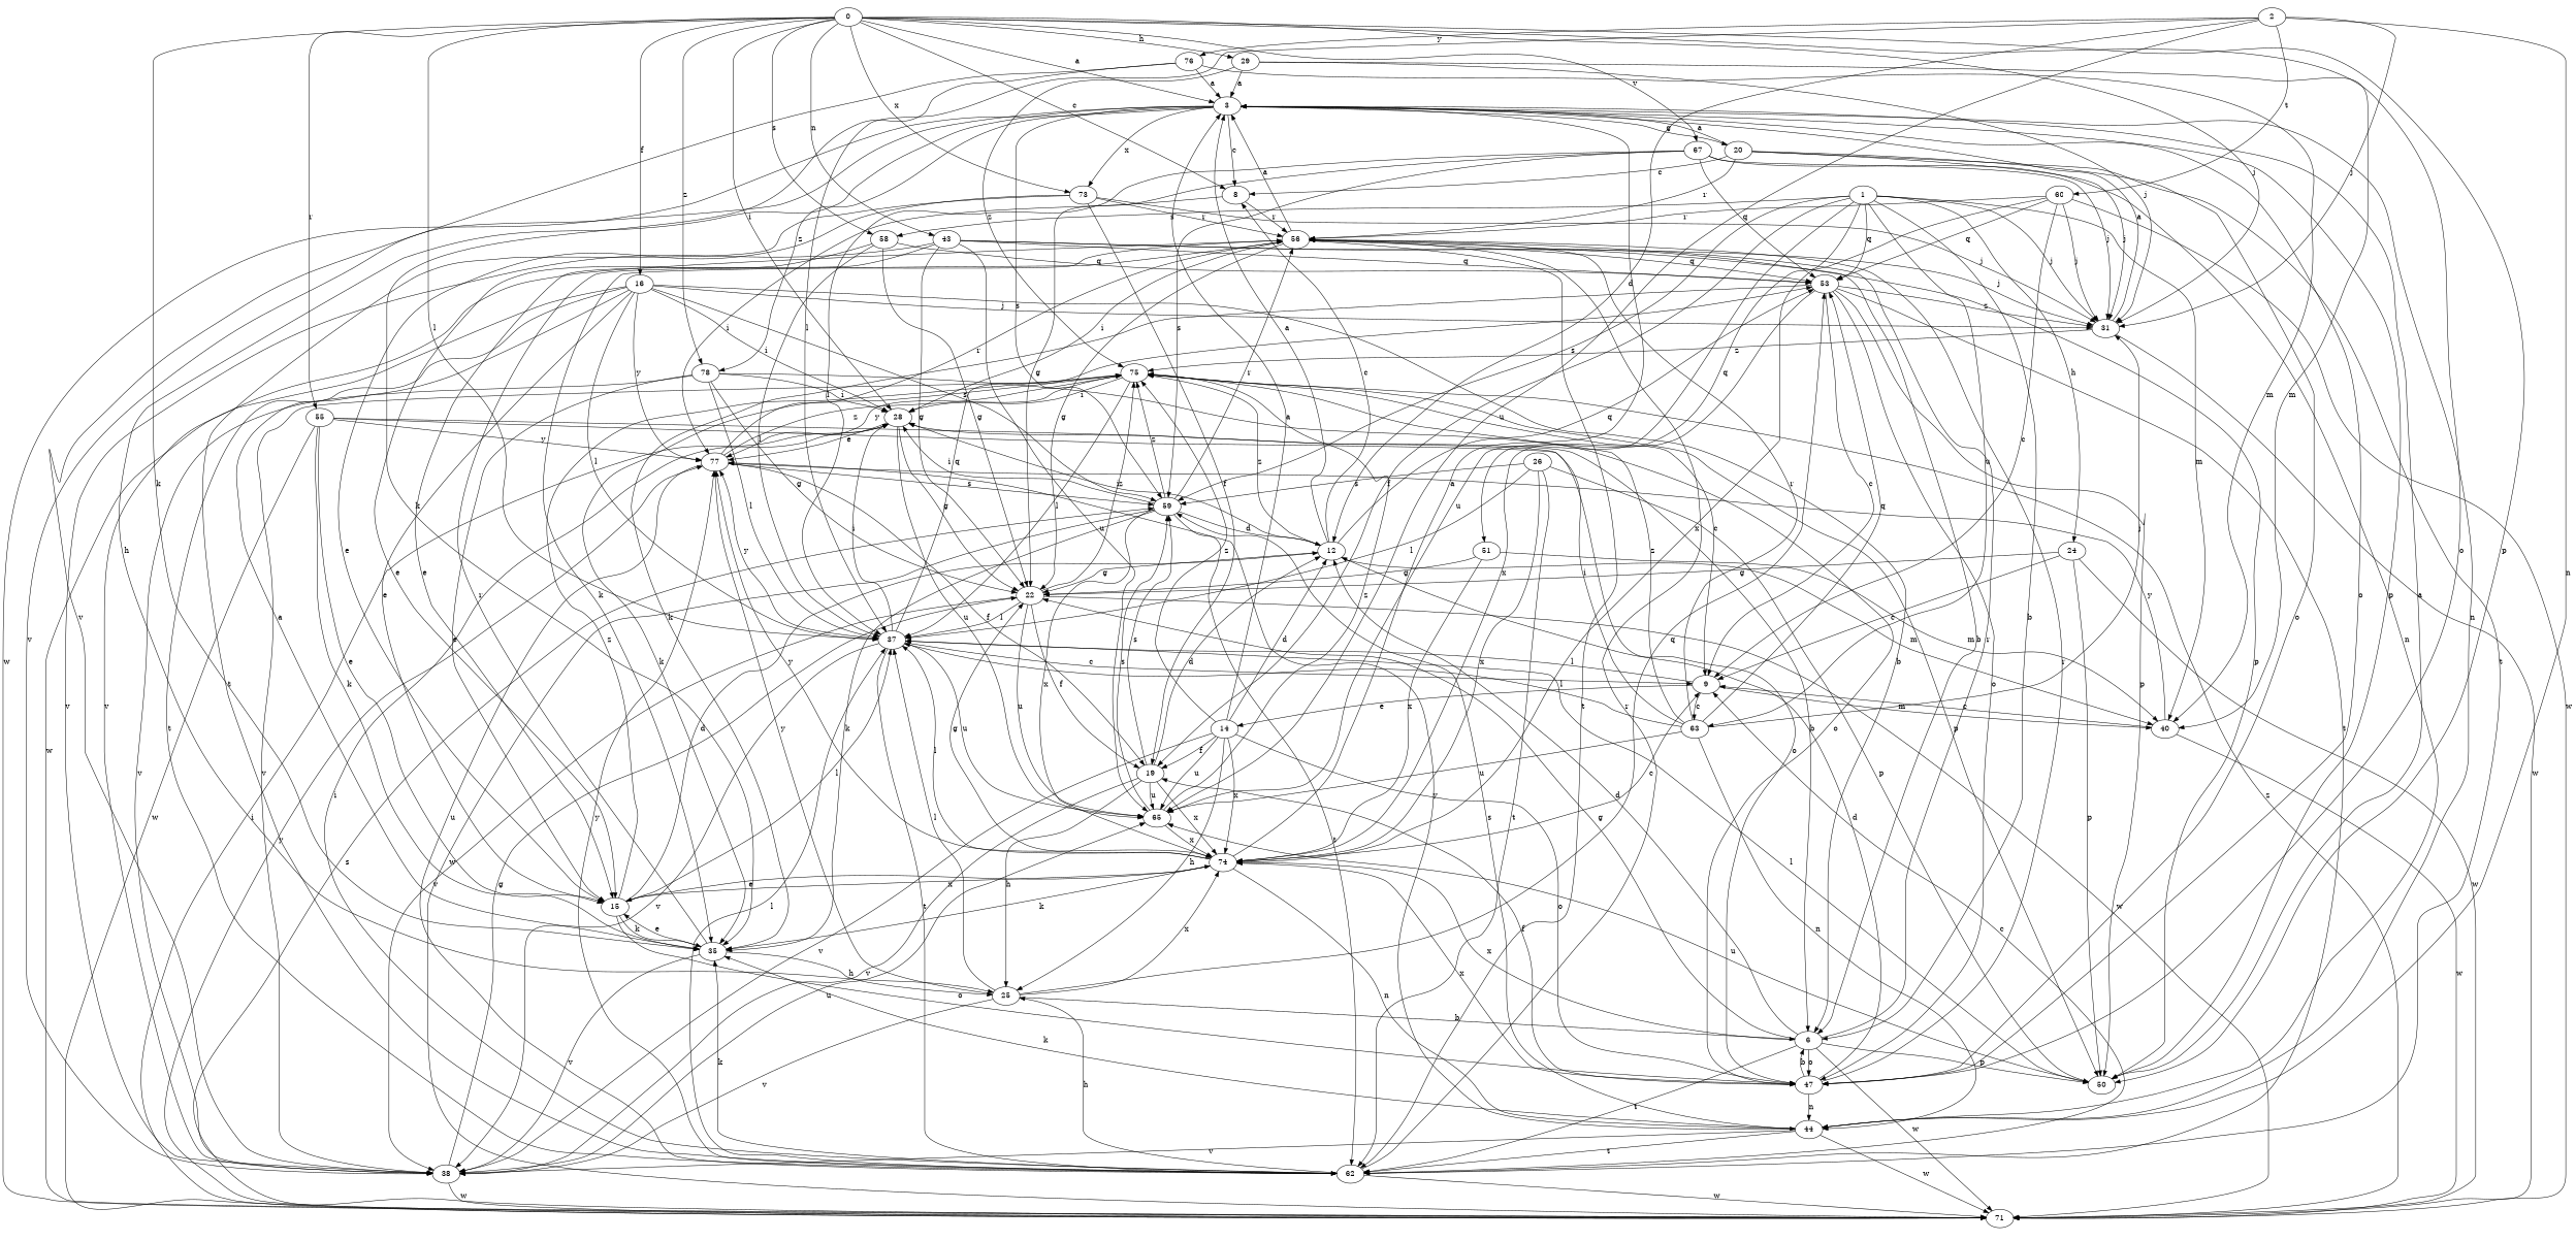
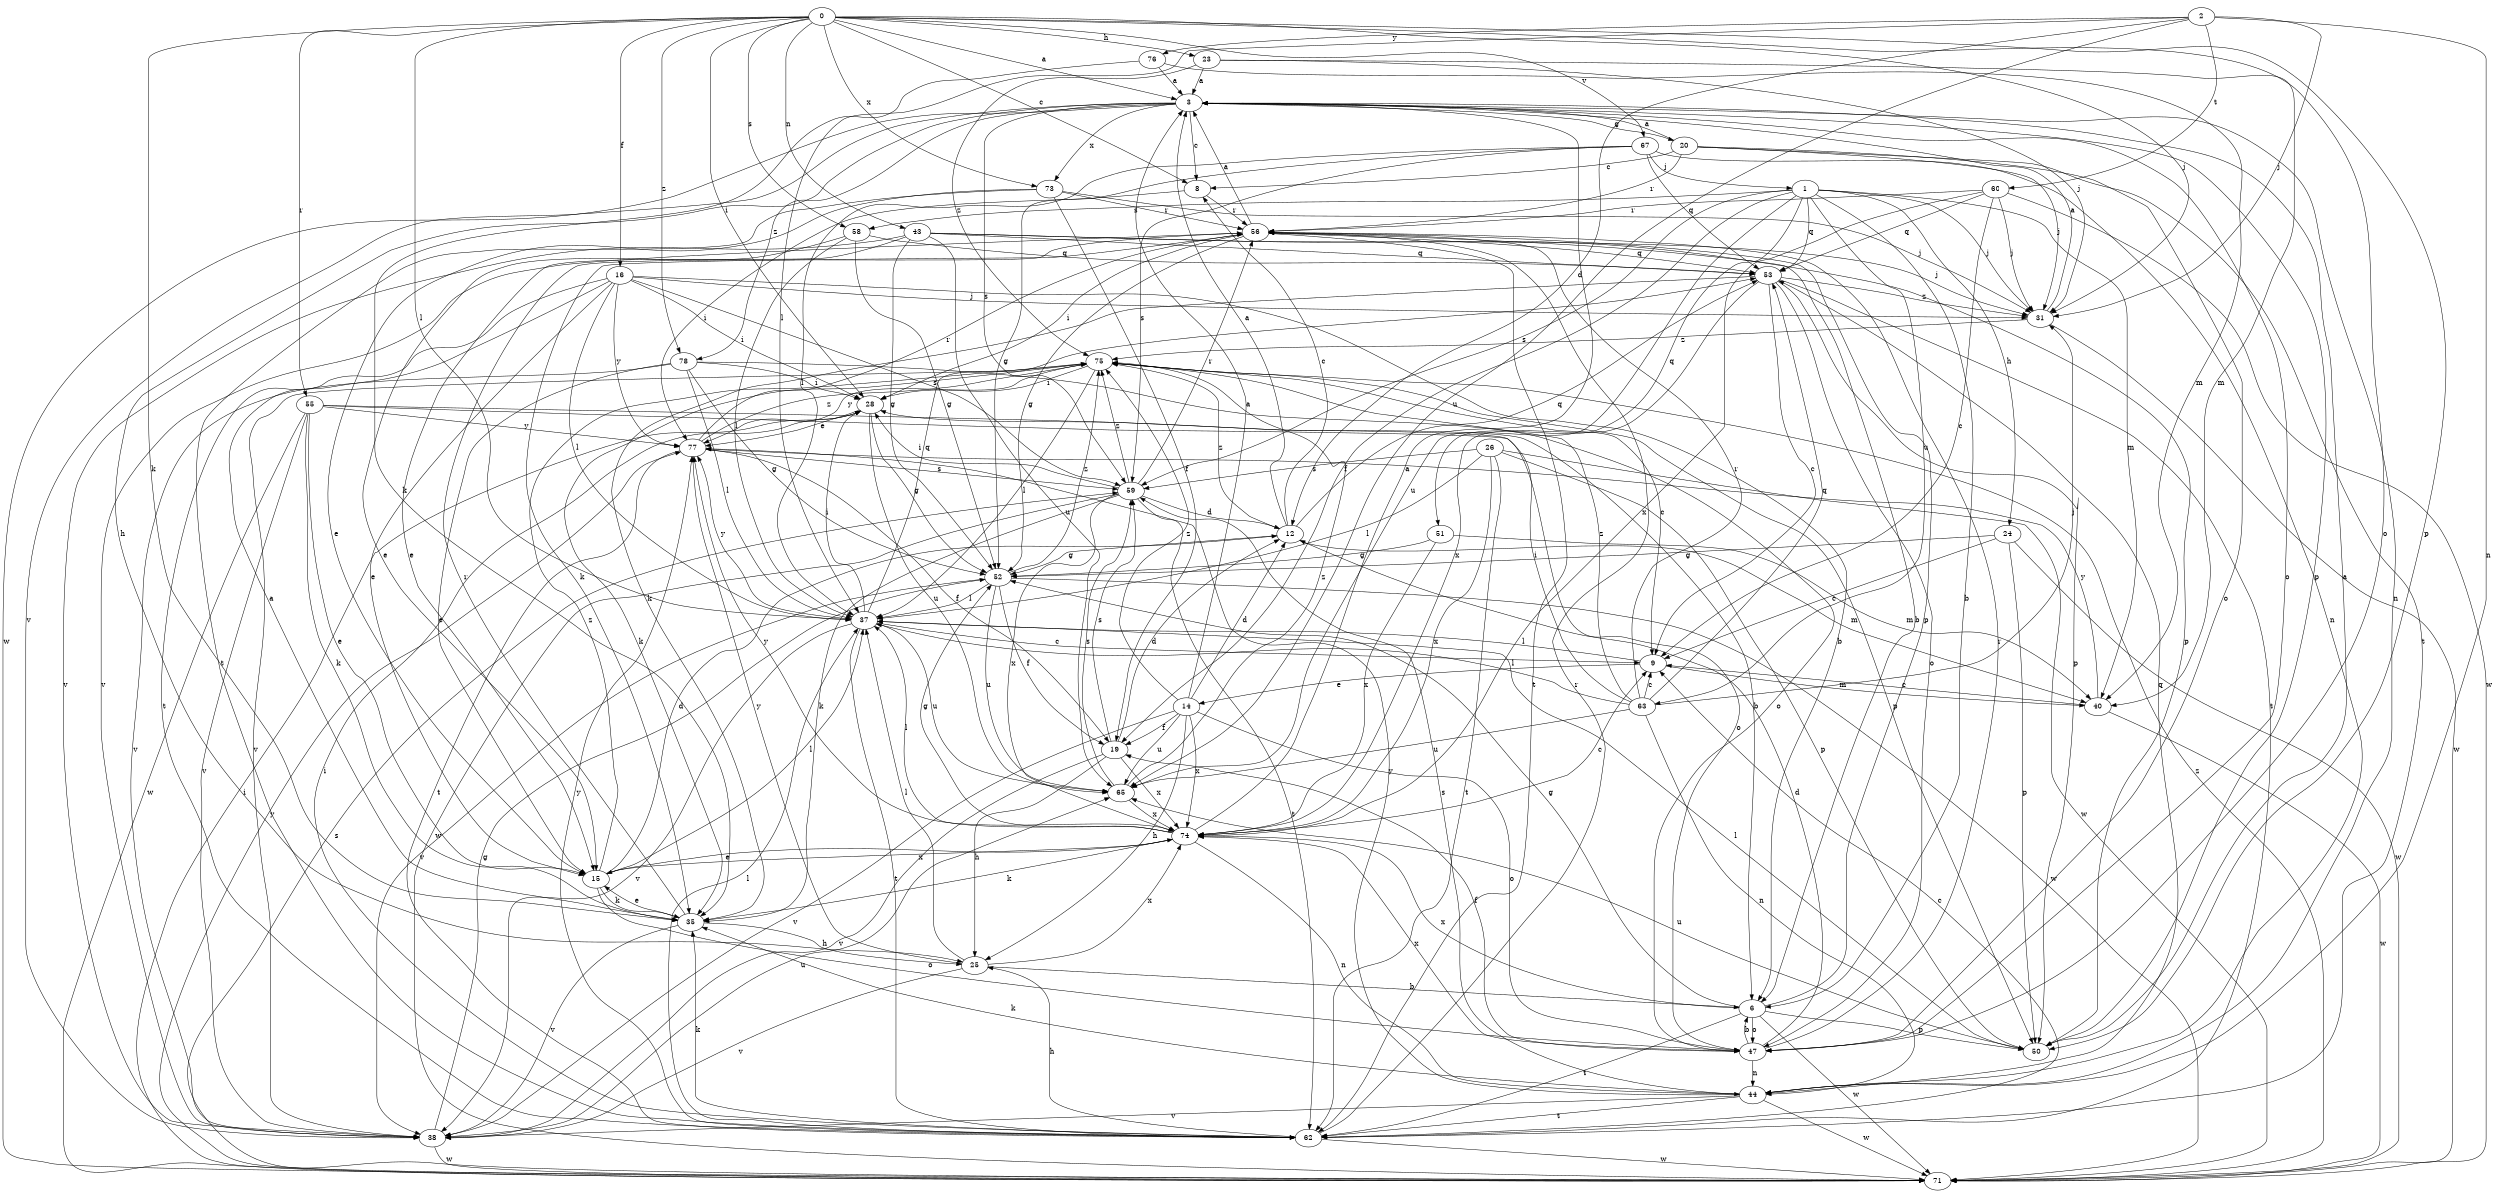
  strict digraph {
    0
    3
    8
    16
-   23 [label=29]
+   23
    28
    31
    35
    37
    43
    47
    50
    55
    58
    67
    73
    78
    59
    44
    20
    25
    n22 [label=38]
    71
    56
    77
    6
    62
    15
    40
    n30 [label=75]
    26
    74
    65
-   22
+   22 [label=52]
    53
    9
    19
    12
    1
    24
    51
    63
    2
    60
    76
    14
    0 -> 3 [label=a]
    0 -> 8 [label=c]
    0 -> 16 [label=f]
    0 -> 23 [label=h]
    0 -> 28 [label=i]
    0 -> 31 [label=j]
    0 -> 35 [label=k]
    0 -> 37 [label=l]
    0 -> 43 [label=n]
    0 -> 47 [label=o]
    0 -> 50 [label=p]
    0 -> 55 [label=r]
    0 -> 58 [label=s]
    0 -> 67 [label=v]
    0 -> 73 [label=x]
    0 -> 78 [label=z]
    3 -> 8 [label=c]
    3 -> 47 [label=o]
    3 -> 50 [label=p]
    3 -> 73 [label=x]
    3 -> 78 [label=z]
    3 -> 59 [label=s]
    3 -> 44 [label=n]
    3 -> 20 [label=g]
    3 -> 25 [label=h]
    3 -> n22 [label=v]
    3 -> 71 [label=w]
    8 -> 56 [label=r]
    8 -> 77 [label=i]
    16 -> 28 [label=i]
    16 -> 31 [label=j]
    16 -> 35 [label=a]
    16 -> 37 [label=l]
    16 -> 59 [label=s]
    16 -> 77 [label=y]
    16 -> 6 [label=b]
    16 -> 62 [label=t]
    16 -> 15 [label=e]
    23 -> 3 [label=a]
    23 -> 31 [label=j]
    23 -> 40 [label=m]
    23 -> n30 [label=z]
    28 -> 77 [label=e]
    28 -> 65 [label=u]
    28 -> 22 [label=g]
    31 -> 3 [label=a]
    31 -> 71 [label=w]
    31 -> n30 [label=z]
    35 -> 25 [label=h]
    35 -> n22 [label=v]
    35 -> 56 [label=r]
    35 -> 15 [label=e]
    37 -> 28 [label=i]
    37 -> n22 [label=v]
    37 -> 77 [label=y]
    37 -> 62 [label=t]
    37 -> 65 [label=u]
    37 -> 53 [label=q]
    37 -> 9 [label=c]
    43 -> 31 [label=j]
    43 -> 50 [label=p]
    43 -> n22 [label=v]
    43 -> 15 [label=e]
    43 -> 65 [label=u]
    43 -> 22 [label=g]
    43 -> 53 [label=q]
    47 -> 44 [label=n]
    47 -> 56 [label=r]
    47 -> 6 [label=b]
    47 -> 74 [label=x]
    47 -> 19 [label=f]
    47 -> 12 [label=d]
    50 -> 3 [label=a]
    50 -> 37 [label=l]
    50 -> 65 [label=u]
    55 -> 35 [label=k]
    55 -> 47 [label=o]
-   76 -> n22 [label=v]
+   55 -> n22 [label=v]
    55 -> 71 [label=w]
    55 -> 77 [label=y]
    55 -> 6 [label=b]
    55 -> 15 [label=e]
    58 -> 37 [label=l]
    58 -> 15 [label=e]
    58 -> 22 [label=g]
    58 -> 53 [label=q]
-   67 -> 31 [label=j]
+   67 -> 1 [label=j]
    67 -> 37 [label=l]
    67 -> 59 [label=s]
    67 -> 44 [label=n]
    67 -> 22 [label=g]
    67 -> 53 [label=q]
    73 -> 31 [label=j]
    73 -> 56 [label=r]
    73 -> 62 [label=t]
    73 -> 15 [label=e]
    73 -> 19 [label=f]
    78 -> 28 [label=i]
    78 -> 37 [label=l]
    78 -> 47 [label=o]
    78 -> n22 [label=v]
    78 -> 15 [label=e]
    78 -> 22 [label=g]
    59 -> 28 [label=i]
    59 -> 35 [label=k]
    59 -> 71 [label=w]
    59 -> 56 [label=r]
    59 -> 62 [label=t]
    59 -> n30 [label=z]
    59 -> 74 [label=x]
    59 -> 12 [label=d]
    44 -> 35 [label=k]
    44 -> 59 [label=s]
    44 -> n22 [label=v]
    44 -> 71 [label=w]
    44 -> 77 [label=y]
    44 -> 62 [label=t]
    20 -> 3 [label=a]
    20 -> 8 [label=c]
    20 -> 31 [label=j]
    20 -> 47 [label=o]
    20 -> 56 [label=r]
    20 -> 62 [label=t]
    25 -> 37 [label=l]
    25 -> n22 [label=v]
    25 -> 77 [label=y]
    25 -> 6 [label=b]
    25 -> 74 [label=x]
-   25 -> 53 [label=q]
+   44 -> 53 [label=q]
    n22 -> 71 [label=w]
    n22 -> 65 [label=u]
    n22 -> 22 [label=g]
    71 -> 28 [label=i]
    71 -> 59 [label=s]
    71 -> 77 [label=y]
    71 -> n30 [label=z]
    56 -> 3 [label=a]
    56 -> 28 [label=i]
    56 -> 35 [label=k]
    56 -> n22 [label=v]
    56 -> 6 [label=b]
    56 -> 62 [label=t]
    56 -> 22 [label=g]
    56 -> 53 [label=q]
    77 -> 59 [label=s]
    77 -> 56 [label=r]
-   77 -> 62 [label=u]
+   77 -> 62 [label=t]
    77 -> n30 [label=z]
    77 -> 19 [label=f]
    6 -> 47 [label=o]
    6 -> 50 [label=p]
    6 -> 71 [label=w]
-   6 -> 56 [label=r]
+   6 -> 56 [label=p]
    6 -> 62 [label=t]
    6 -> 74 [label=x]
    6 -> 22 [label=g]
-   6 -> 12 [label=d]
    62 -> 28 [label=i]
    62 -> 35 [label=k]
    62 -> 37 [label=l]
    62 -> 25 [label=h]
    62 -> 71 [label=w]
    62 -> 56 [label=r]
    62 -> 77 [label=y]
    62 -> 9 [label=c]
    15 -> 35 [label=k]
    15 -> 37 [label=l]
    15 -> 47 [label=o]
    15 -> n30 [label=z]
    15 -> 74 [label=x]
    15 -> 12 [label=d]
    40 -> 71 [label=w]
    40 -> 77 [label=y]
    40 -> 9 [label=c]
    n30 -> 28 [label=i]
    n30 -> 35 [label=k]
    n30 -> 37 [label=l]
    n30 -> 50 [label=p]
    n30 -> n22 [label=v]
    n30 -> 77 [label=y]
    n30 -> 9 [label=c]
    26 -> 37 [label=l]
    26 -> 50 [label=p]
    26 -> 59 [label=s]
-   16 -> 71 [label=w]
+   26 -> 71 [label=w]
    26 -> 62 [label=t]
    26 -> 74 [label=x]
    74 -> 3 [label=a]
    74 -> 35 [label=k]
    74 -> 37 [label=l]
    74 -> 44 [label=n]
    74 -> 77 [label=y]
    74 -> 15 [label=e]
    74 -> 22 [label=g]
    74 -> 9 [label=c]
    65 -> 59 [label=s]
    65 -> n30 [label=z]
    65 -> 74 [label=x]
    22 -> 37 [label=l]
    22 -> n22 [label=v]
    22 -> 71 [label=w]
    22 -> n30 [label=z]
    22 -> 65 [label=u]
    22 -> 19 [label=f]
    53 -> 31 [label=z]
    53 -> 35 [label=k]
    53 -> 47 [label=o]
    53 -> 50 [label=p]
    53 -> 62 [label=t]
    53 -> 74 [label=x]
    53 -> 9 [label=c]
    9 -> 37 [label=l]
    9 -> 40 [label=m]
    9 -> 14 [label=e]
    19 -> 59 [label=s]
    19 -> 25 [label=h]
    19 -> n22 [label=v]
    19 -> 74 [label=x]
-   19 -> 65 [label=u]
    19 -> 12 [label=d]
    12 -> 3 [label=a]
    12 -> 8 [label=c]
-   12 -> 28 [label=i]
    12 -> 40 [label=m]
    12 -> n30 [label=z]
    12 -> 22 [label=g]
    12 -> 53 [label=q]
    1 -> 31 [label=j]
    1 -> 58 [label=s]
    1 -> 59 [label=s]
    1 -> 6 [label=b]
    1 -> 40 [label=m]
    1 -> 65 [label=u]
    1 -> 53 [label=q]
    1 -> 19 [label=f]
    1 -> 24 [label=h]
    1 -> 51 [label=q]
    1 -> 63 [label=u]
    24 -> 50 [label=p]
    24 -> 71 [label=w]
    24 -> 22 [label=g]
    24 -> 9 [label=c]
    51 -> 40 [label=m]
    51 -> 74 [label=x]
    51 -> 22 [label=g]
    63 -> 28 [label=i]
    63 -> 31 [label=j]
    63 -> 37 [label=l]
    63 -> 44 [label=n]
    63 -> 56 [label=r]
    63 -> n30 [label=z]
    63 -> 65 [label=u]
    63 -> 53 [label=q]
-   9 -> 63 [label=c]
+   63 -> 9 [label=c]
    2 -> 31 [label=j]
    2 -> 37 [label=l]
    2 -> 44 [label=n]
    2 -> 65 [label=u]
    2 -> 12 [label=d]
    2 -> 60 [label=t]
    2 -> 76 [label=y]
    60 -> 31 [label=j]
    60 -> 71 [label=w]
    60 -> 56 [label=r]
    60 -> 74 [label=x]
    60 -> 53 [label=q]
    60 -> 9 [label=c]
    76 -> 3 [label=a]
    76 -> 35 [label=k]
    76 -> 40 [label=m]
    14 -> 3 [label=a]
    14 -> 47 [label=o]
    14 -> 25 [label=h]
    14 -> n22 [label=v]
    14 -> n30 [label=z]
    14 -> 74 [label=x]
    14 -> 65 [label=u]
    14 -> 19 [label=f]
    14 -> 12 [label=d]
  }
